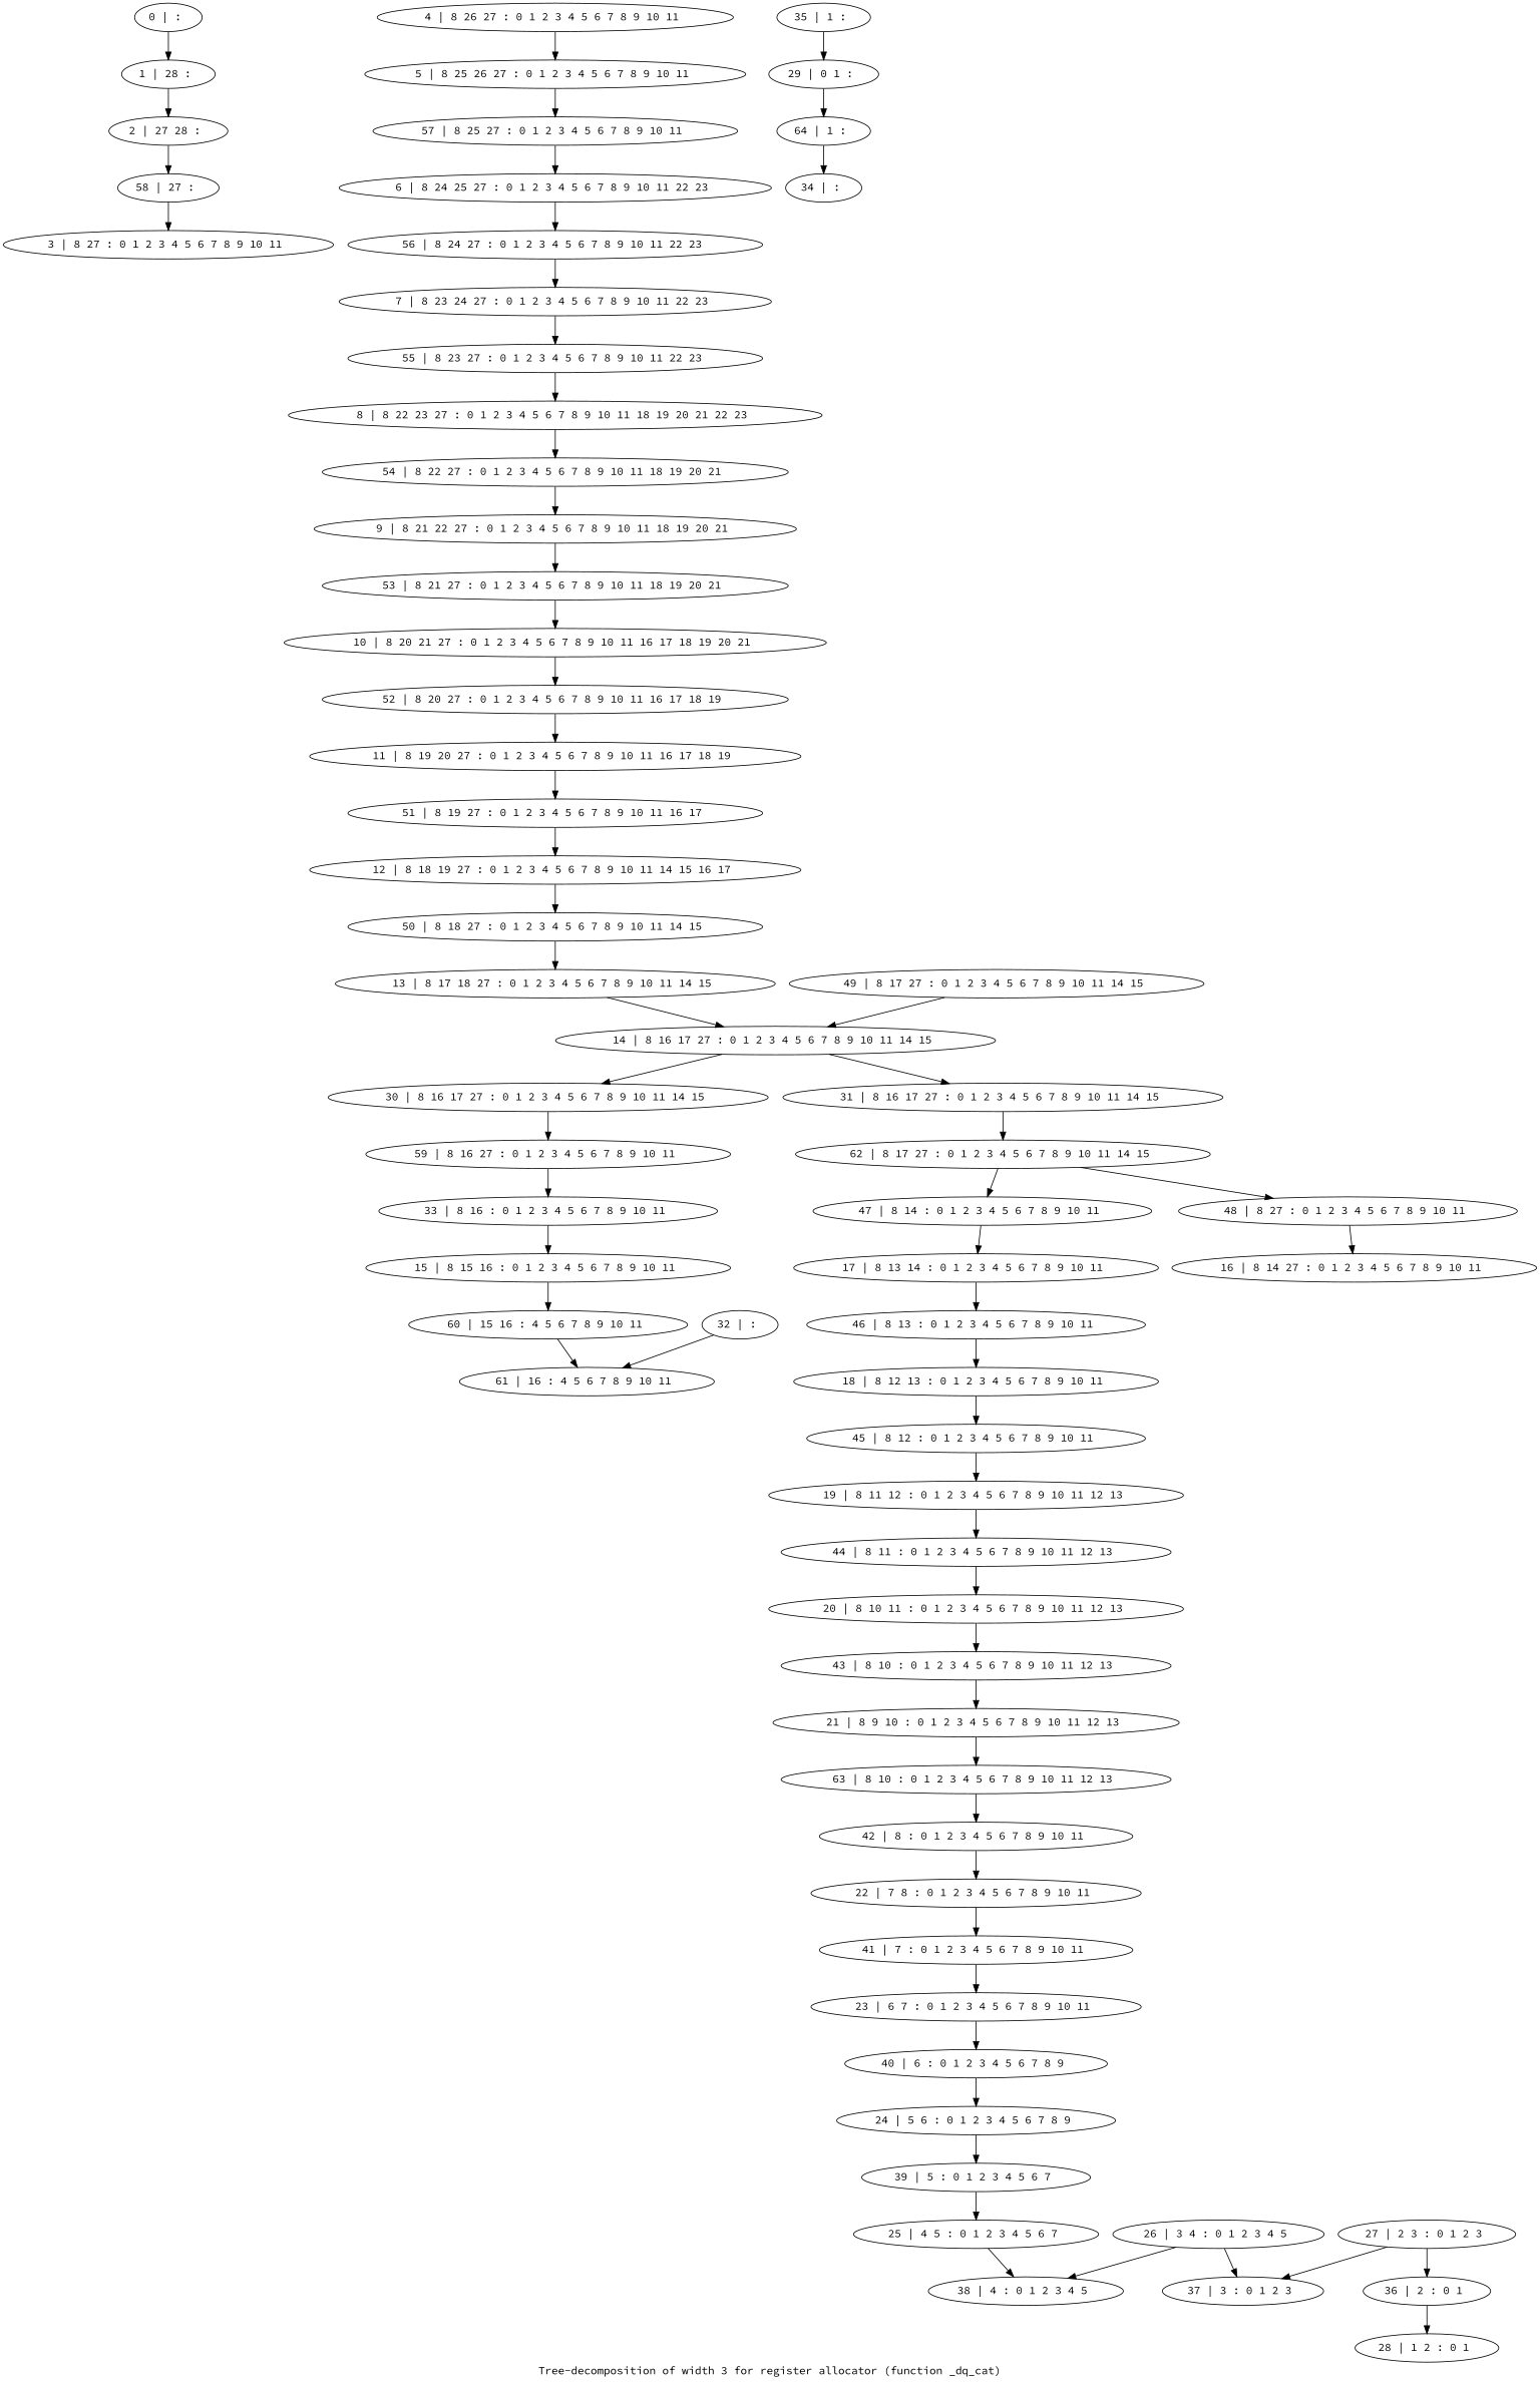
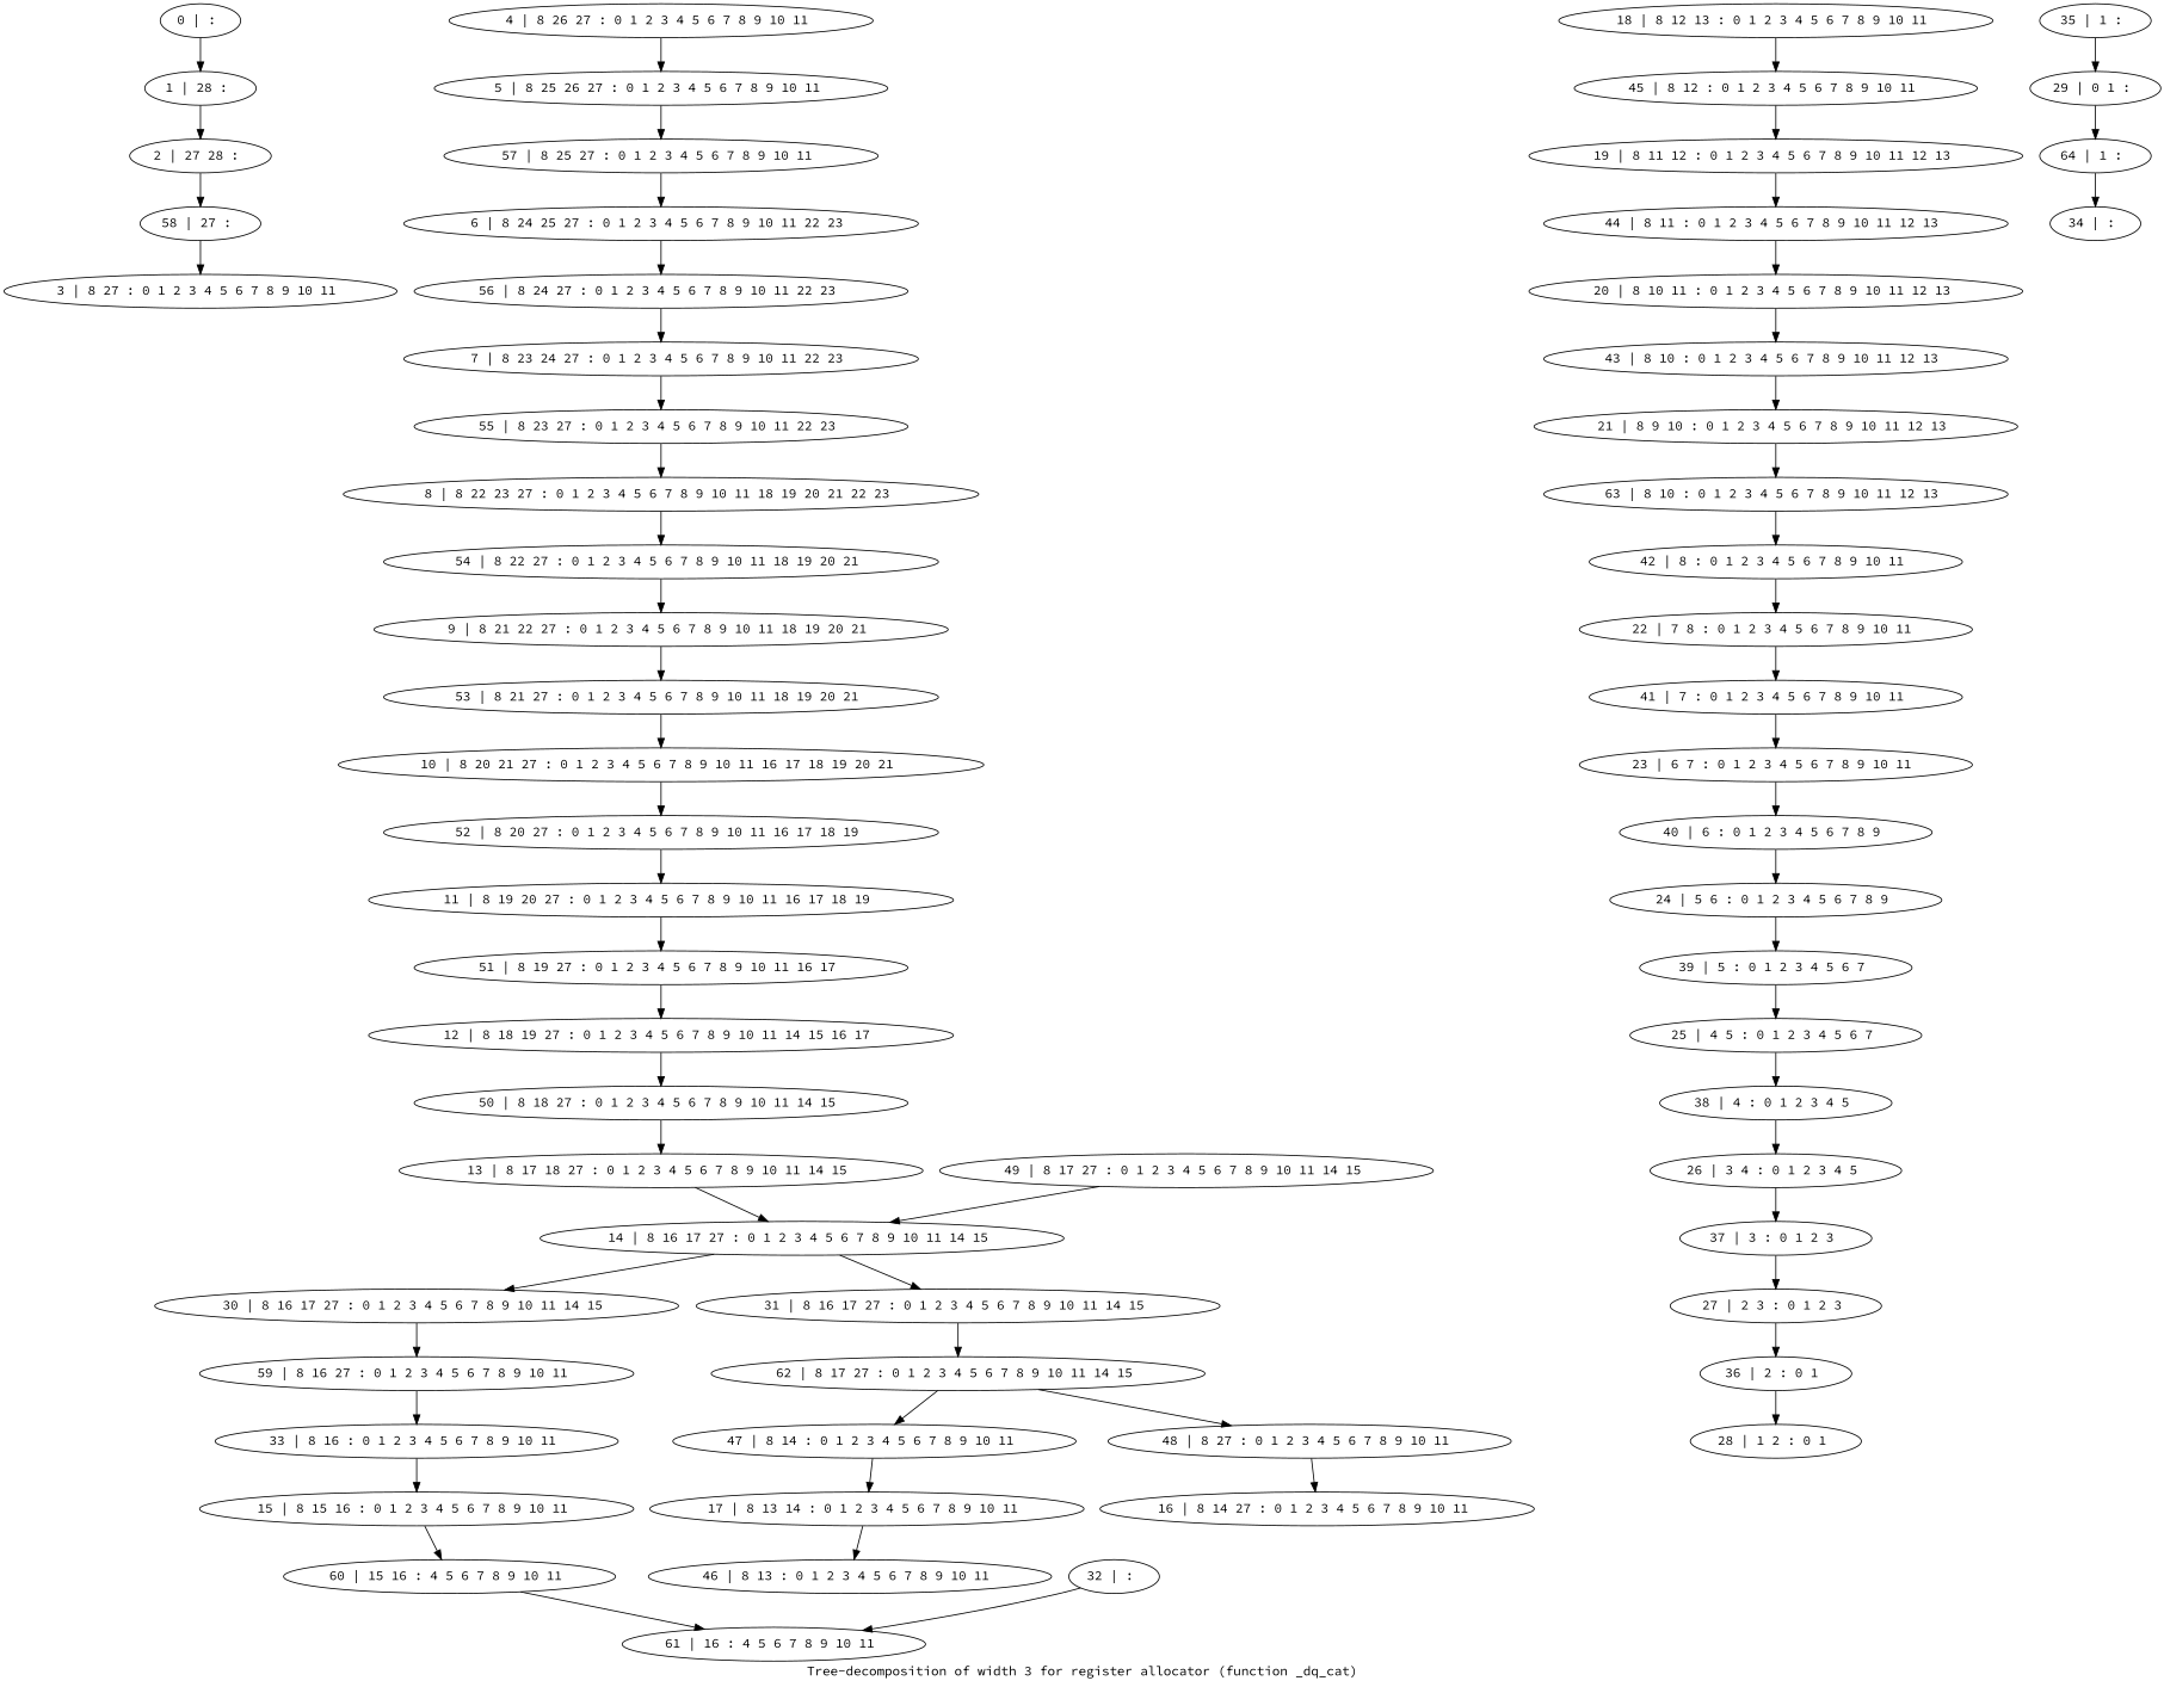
  digraph {
    fontname="Source Code Pro"
    label="Tree-decomposition of width 3 for register allocator (function _dq_cat)"
    node [fontname="Source Code Pro"]
    edge [fontname="Source Code Pro"]
    n1 [label="0 | : "]
    n2 [label="1 | 28 : "]
    n3 [label="2 | 27 28 : "]
    n4 [label="58 | 27 : "]
    n5 [label="3 | 8 27 : 0 1 2 3 4 5 6 7 8 9 10 11 "]
    n6 [label="4 | 8 26 27 : 0 1 2 3 4 5 6 7 8 9 10 11 "]
    n7 [label="5 | 8 25 26 27 : 0 1 2 3 4 5 6 7 8 9 10 11 "]
    n8 [label="57 | 8 25 27 : 0 1 2 3 4 5 6 7 8 9 10 11 "]
    n9 [label="6 | 8 24 25 27 : 0 1 2 3 4 5 6 7 8 9 10 11 22 23 "]
    n10 [label="56 | 8 24 27 : 0 1 2 3 4 5 6 7 8 9 10 11 22 23 "]
    n11 [label="7 | 8 23 24 27 : 0 1 2 3 4 5 6 7 8 9 10 11 22 23 "]
    n12 [label="55 | 8 23 27 : 0 1 2 3 4 5 6 7 8 9 10 11 22 23 "]
    n13 [label="8 | 8 22 23 27 : 0 1 2 3 4 5 6 7 8 9 10 11 18 19 20 21 22 23 "]
    n14 [label="54 | 8 22 27 : 0 1 2 3 4 5 6 7 8 9 10 11 18 19 20 21 "]
    n15 [label="9 | 8 21 22 27 : 0 1 2 3 4 5 6 7 8 9 10 11 18 19 20 21 "]
    n16 [label="53 | 8 21 27 : 0 1 2 3 4 5 6 7 8 9 10 11 18 19 20 21 "]
    n17 [label="10 | 8 20 21 27 : 0 1 2 3 4 5 6 7 8 9 10 11 16 17 18 19 20 21 "]
    n18 [label="52 | 8 20 27 : 0 1 2 3 4 5 6 7 8 9 10 11 16 17 18 19 "]
    n19 [label="11 | 8 19 20 27 : 0 1 2 3 4 5 6 7 8 9 10 11 16 17 18 19 "]
    n20 [label="51 | 8 19 27 : 0 1 2 3 4 5 6 7 8 9 10 11 16 17 "]
    n21 [label="12 | 8 18 19 27 : 0 1 2 3 4 5 6 7 8 9 10 11 14 15 16 17 "]
    n22 [label="50 | 8 18 27 : 0 1 2 3 4 5 6 7 8 9 10 11 14 15 "]
    n23 [label="13 | 8 17 18 27 : 0 1 2 3 4 5 6 7 8 9 10 11 14 15 "]
    n24 [label="14 | 8 16 17 27 : 0 1 2 3 4 5 6 7 8 9 10 11 14 15 "]
    n25 [label="49 | 8 17 27 : 0 1 2 3 4 5 6 7 8 9 10 11 14 15 "]
    n26 [label="30 | 8 16 17 27 : 0 1 2 3 4 5 6 7 8 9 10 11 14 15 "]
    n27 [label="31 | 8 16 17 27 : 0 1 2 3 4 5 6 7 8 9 10 11 14 15 "]
    n28 [label="59 | 8 16 27 : 0 1 2 3 4 5 6 7 8 9 10 11 "]
    n29 [label="62 | 8 17 27 : 0 1 2 3 4 5 6 7 8 9 10 11 14 15 "]
    n30 [label="15 | 8 15 16 : 0 1 2 3 4 5 6 7 8 9 10 11 "]
    n31 [label="60 | 15 16 : 4 5 6 7 8 9 10 11 "]
    n32 [label="61 | 16 : 4 5 6 7 8 9 10 11 "]
    n33 [label="16 | 8 14 27 : 0 1 2 3 4 5 6 7 8 9 10 11 "]
    n34 [label="47 | 8 14 : 0 1 2 3 4 5 6 7 8 9 10 11 "]
    n35 [label="17 | 8 13 14 : 0 1 2 3 4 5 6 7 8 9 10 11 "]
    n36 [label="46 | 8 13 : 0 1 2 3 4 5 6 7 8 9 10 11 "]
    n37 [label="18 | 8 12 13 : 0 1 2 3 4 5 6 7 8 9 10 11 "]
    n38 [label="45 | 8 12 : 0 1 2 3 4 5 6 7 8 9 10 11 "]
    n39 [label="19 | 8 11 12 : 0 1 2 3 4 5 6 7 8 9 10 11 12 13 "]
    n40 [label="44 | 8 11 : 0 1 2 3 4 5 6 7 8 9 10 11 12 13 "]
    n41 [label="20 | 8 10 11 : 0 1 2 3 4 5 6 7 8 9 10 11 12 13 "]
    n42 [label="43 | 8 10 : 0 1 2 3 4 5 6 7 8 9 10 11 12 13 "]
    n43 [label="21 | 8 9 10 : 0 1 2 3 4 5 6 7 8 9 10 11 12 13 "]
    n44 [label="63 | 8 10 : 0 1 2 3 4 5 6 7 8 9 10 11 12 13 "]
    n45 [label="42 | 8 : 0 1 2 3 4 5 6 7 8 9 10 11 "]
    n46 [label="22 | 7 8 : 0 1 2 3 4 5 6 7 8 9 10 11 "]
    n47 [label="41 | 7 : 0 1 2 3 4 5 6 7 8 9 10 11 "]
    n48 [label="23 | 6 7 : 0 1 2 3 4 5 6 7 8 9 10 11 "]
    n49 [label="40 | 6 : 0 1 2 3 4 5 6 7 8 9 "]
    n50 [label="24 | 5 6 : 0 1 2 3 4 5 6 7 8 9 "]
    n51 [label="39 | 5 : 0 1 2 3 4 5 6 7 "]
    n52 [label="25 | 4 5 : 0 1 2 3 4 5 6 7 "]
    n53 [label="38 | 4 : 0 1 2 3 4 5 "]
    n54 [label="26 | 3 4 : 0 1 2 3 4 5 "]
    n55 [label="37 | 3 : 0 1 2 3 "]
    n56 [label="27 | 2 3 : 0 1 2 3 "]
    n57 [label="36 | 2 : 0 1 "]
    n58 [label="28 | 1 2 : 0 1 "]
    n59 [label="35 | 1 : "]
    n60 [label="29 | 0 1 : "]
    n61 [label="64 | 1 : "]
    n62 [label="34 | : "]
    n63 [label="33 | 8 16 : 0 1 2 3 4 5 6 7 8 9 10 11 "]
    n64 [label="48 | 8 27 : 0 1 2 3 4 5 6 7 8 9 10 11 "]
    n65 [label="32 | : "]
    n1 -> n2
    n2 -> n3
    n3 -> n4
    n4 -> n5
    n6 -> n7
    n7 -> n8
    n8 -> n9
    n9 -> n10
    n10 -> n11
    n11 -> n12
    n12 -> n13
    n13 -> n14
    n14 -> n15
    n15 -> n16
    n16 -> n17
    n17 -> n18
    n18 -> n19
    n19 -> n20
    n20 -> n21
    n21 -> n22
    n22 -> n23
    n23 -> n24
    n24 -> n26
    n24 -> n27
    n25 -> n24
    n26 -> n28
    n27 -> n29
    n28 -> n63
    n29 -> n34
    n29 -> n64
    n30 -> n31
    n31 -> n32
    n34 -> n35
    n35 -> n36
-   n36 -> n37
    n37 -> n38
    n38 -> n39
    n39 -> n40
    n40 -> n41
    n41 -> n42
    n42 -> n43
    n43 -> n44
    n44 -> n45
    n45 -> n46
    n46 -> n47
    n47 -> n48
    n48 -> n49
    n49 -> n50
    n50 -> n51
    n51 -> n52
    n52 -> n53
-   n54 -> n53
+   n53 -> n54
    n54 -> n55
-   n56 -> n55
+   n55 -> n56
    n56 -> n57
    n57 -> n58
    n59 -> n60
    n60 -> n61
    n61 -> n62
    n63 -> n30
    n64 -> n33
    n65 -> n32
  }
